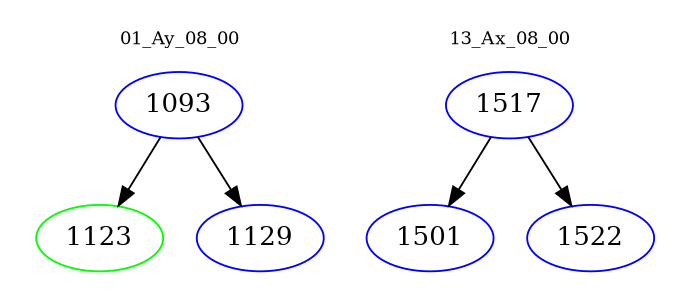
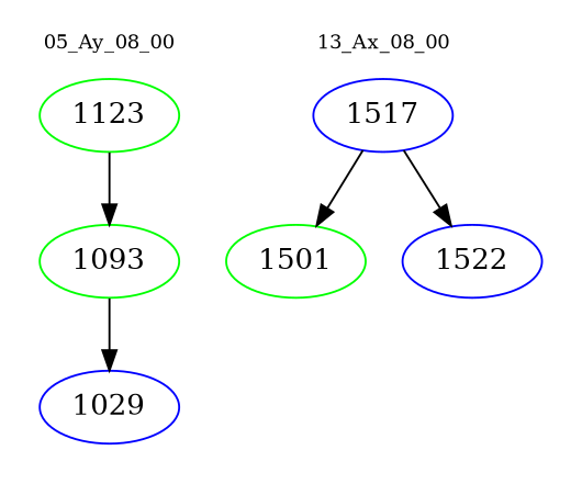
  digraph {
    node [color=green]
    edge [color=black]
    n1 [label=1123]
-   n2 [color=blue label=1093]
-   n3 [color=blue label=1129]
+   n2 [label=1093]
+   n3 [color=blue label=1029]
    n4 [color=blue label=1517]
-   n5 [color=blue label=1501]
+   n5 [label=1501]
    n6 [color=blue label=1522]
    subgraph cluster_1 {
      color=white
      fontsize=10
-     label="01_Ay_08_00"
+     label="05_Ay_08_00"
      n1
      n2
      n3
    }
    subgraph cluster_2 {
      color=white
      fontsize=10
      label="13_Ax_08_00"
      n4
      n5
      n6
    }
-   n2 -> n1
+   n1 -> n2
    n2 -> n3
    n4 -> n5
    n4 -> n6
  }
